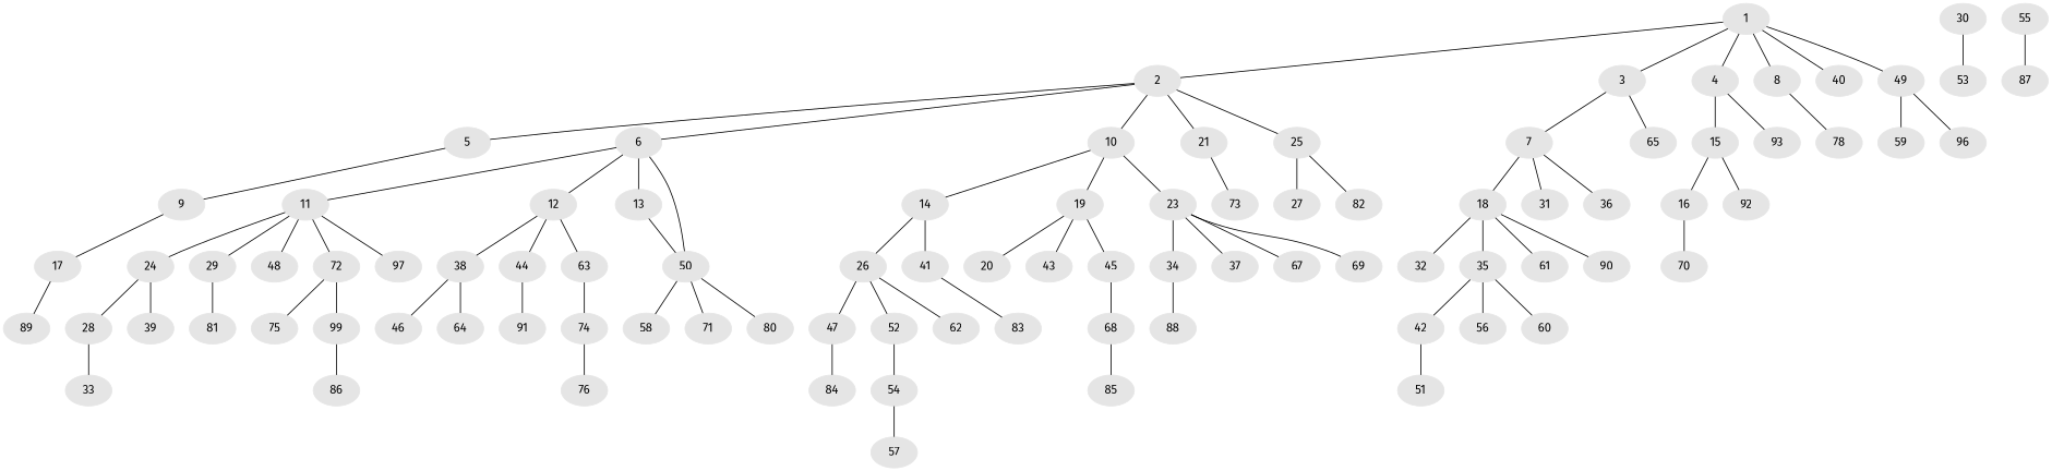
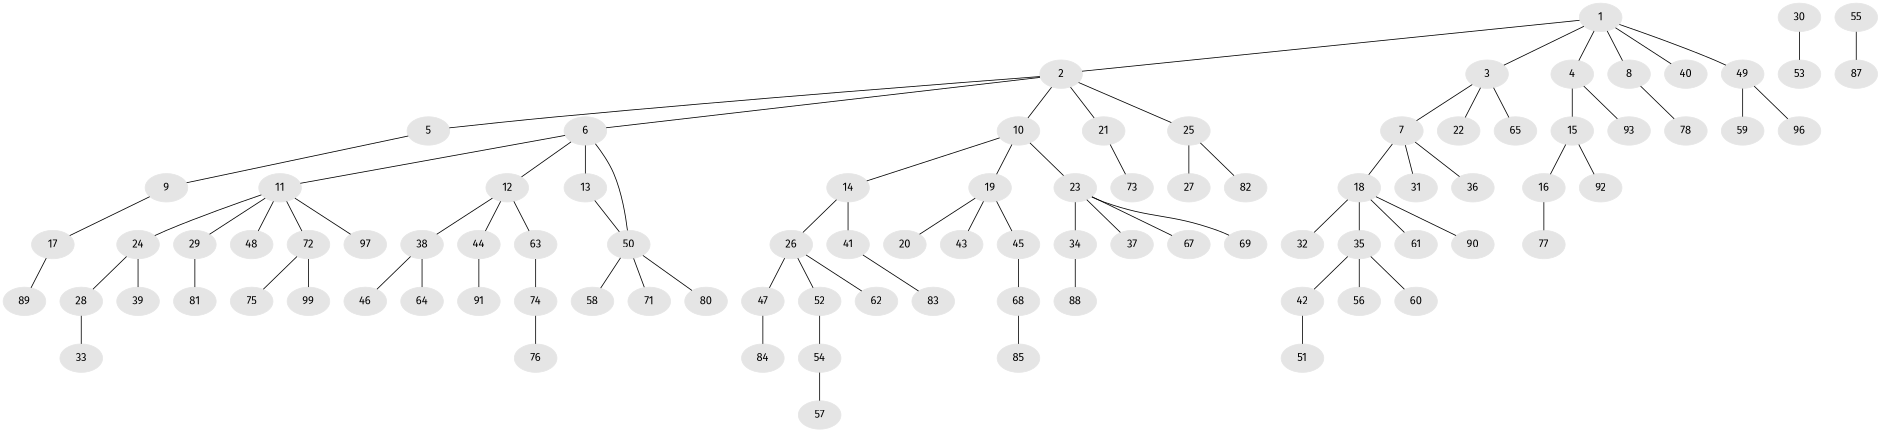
  graph {
    fontname="Fira Sans"
    node [color=gray90 fontname="Fira Sans" style=filled]
    edge [fontname="Fira Sans"]
    1
    2
    3
    4
    8
    40
    49
    5
    6
    10
    21
    25
    7
+   22
    65
    15
    93
    78
    59
    n20 [label=96]
    9
    11
    12
    13
    50
    14
    19
    23
    73
    27
    82
    30
    53
    18
    31
    36
    16
    92
    17
    24
    29
    48
    72
    n44 [label=97]
    38
    44
    63
    55
    87
    32
    35
    61
    90
    89
    26
    41
    20
    43
    45
    34
    37
    67
    69
    28
    39
    81
    75
    n68 [label=99]
    46
    64
    91
    74
    58
    71
    80
    47
    52
    62
    83
-   70
+   70 [label=77]
    42
    56
    60
    68
    88
    33
    84
    54
    51
    85
    57
    76
-   86
    1 -- 2
    1 -- 3
    1 -- 4
    1 -- 8
    1 -- 40
    1 -- 49
    2 -- 5
    2 -- 6
    2 -- 10
    2 -- 21
    2 -- 25
    3 -- 7
+   3 -- 22
    3 -- 65
    4 -- 15
    4 -- 93
    8 -- 78
    49 -- 59
    49 -- n20
    5 -- 9
    6 -- 11
    6 -- 12
    6 -- 13
    6 -- 50
    10 -- 14
    10 -- 19
    10 -- 23
    21 -- 73
    25 -- 27
    25 -- 82
    7 -- 18
    7 -- 31
    7 -- 36
    15 -- 16
    15 -- 92
    9 -- 17
    11 -- 24
    11 -- 29
    11 -- 48
    11 -- 72
    11 -- n44
    12 -- 38
    12 -- 44
    12 -- 63
    13 -- 50
    50 -- 58
    50 -- 71
    50 -- 80
    14 -- 26
    14 -- 41
    19 -- 20
    19 -- 43
    19 -- 45
    23 -- 34
    23 -- 37
    23 -- 67
    23 -- 69
    30 -- 53
    18 -- 32
    18 -- 35
    18 -- 61
    18 -- 90
    16 -- 70
    17 -- 89
    24 -- 28
    24 -- 39
    29 -- 81
    72 -- 75
    72 -- n68
    38 -- 46
    38 -- 64
    44 -- 91
    63 -- 74
    55 -- 87
    35 -- 42
    35 -- 56
    35 -- 60
    26 -- 47
    26 -- 52
    26 -- 62
    41 -- 83
    45 -- 68
    34 -- 88
    28 -- 33
-   n68 -- 86
    74 -- 76
    47 -- 84
    52 -- 54
    42 -- 51
    68 -- 85
    54 -- 57
  }
